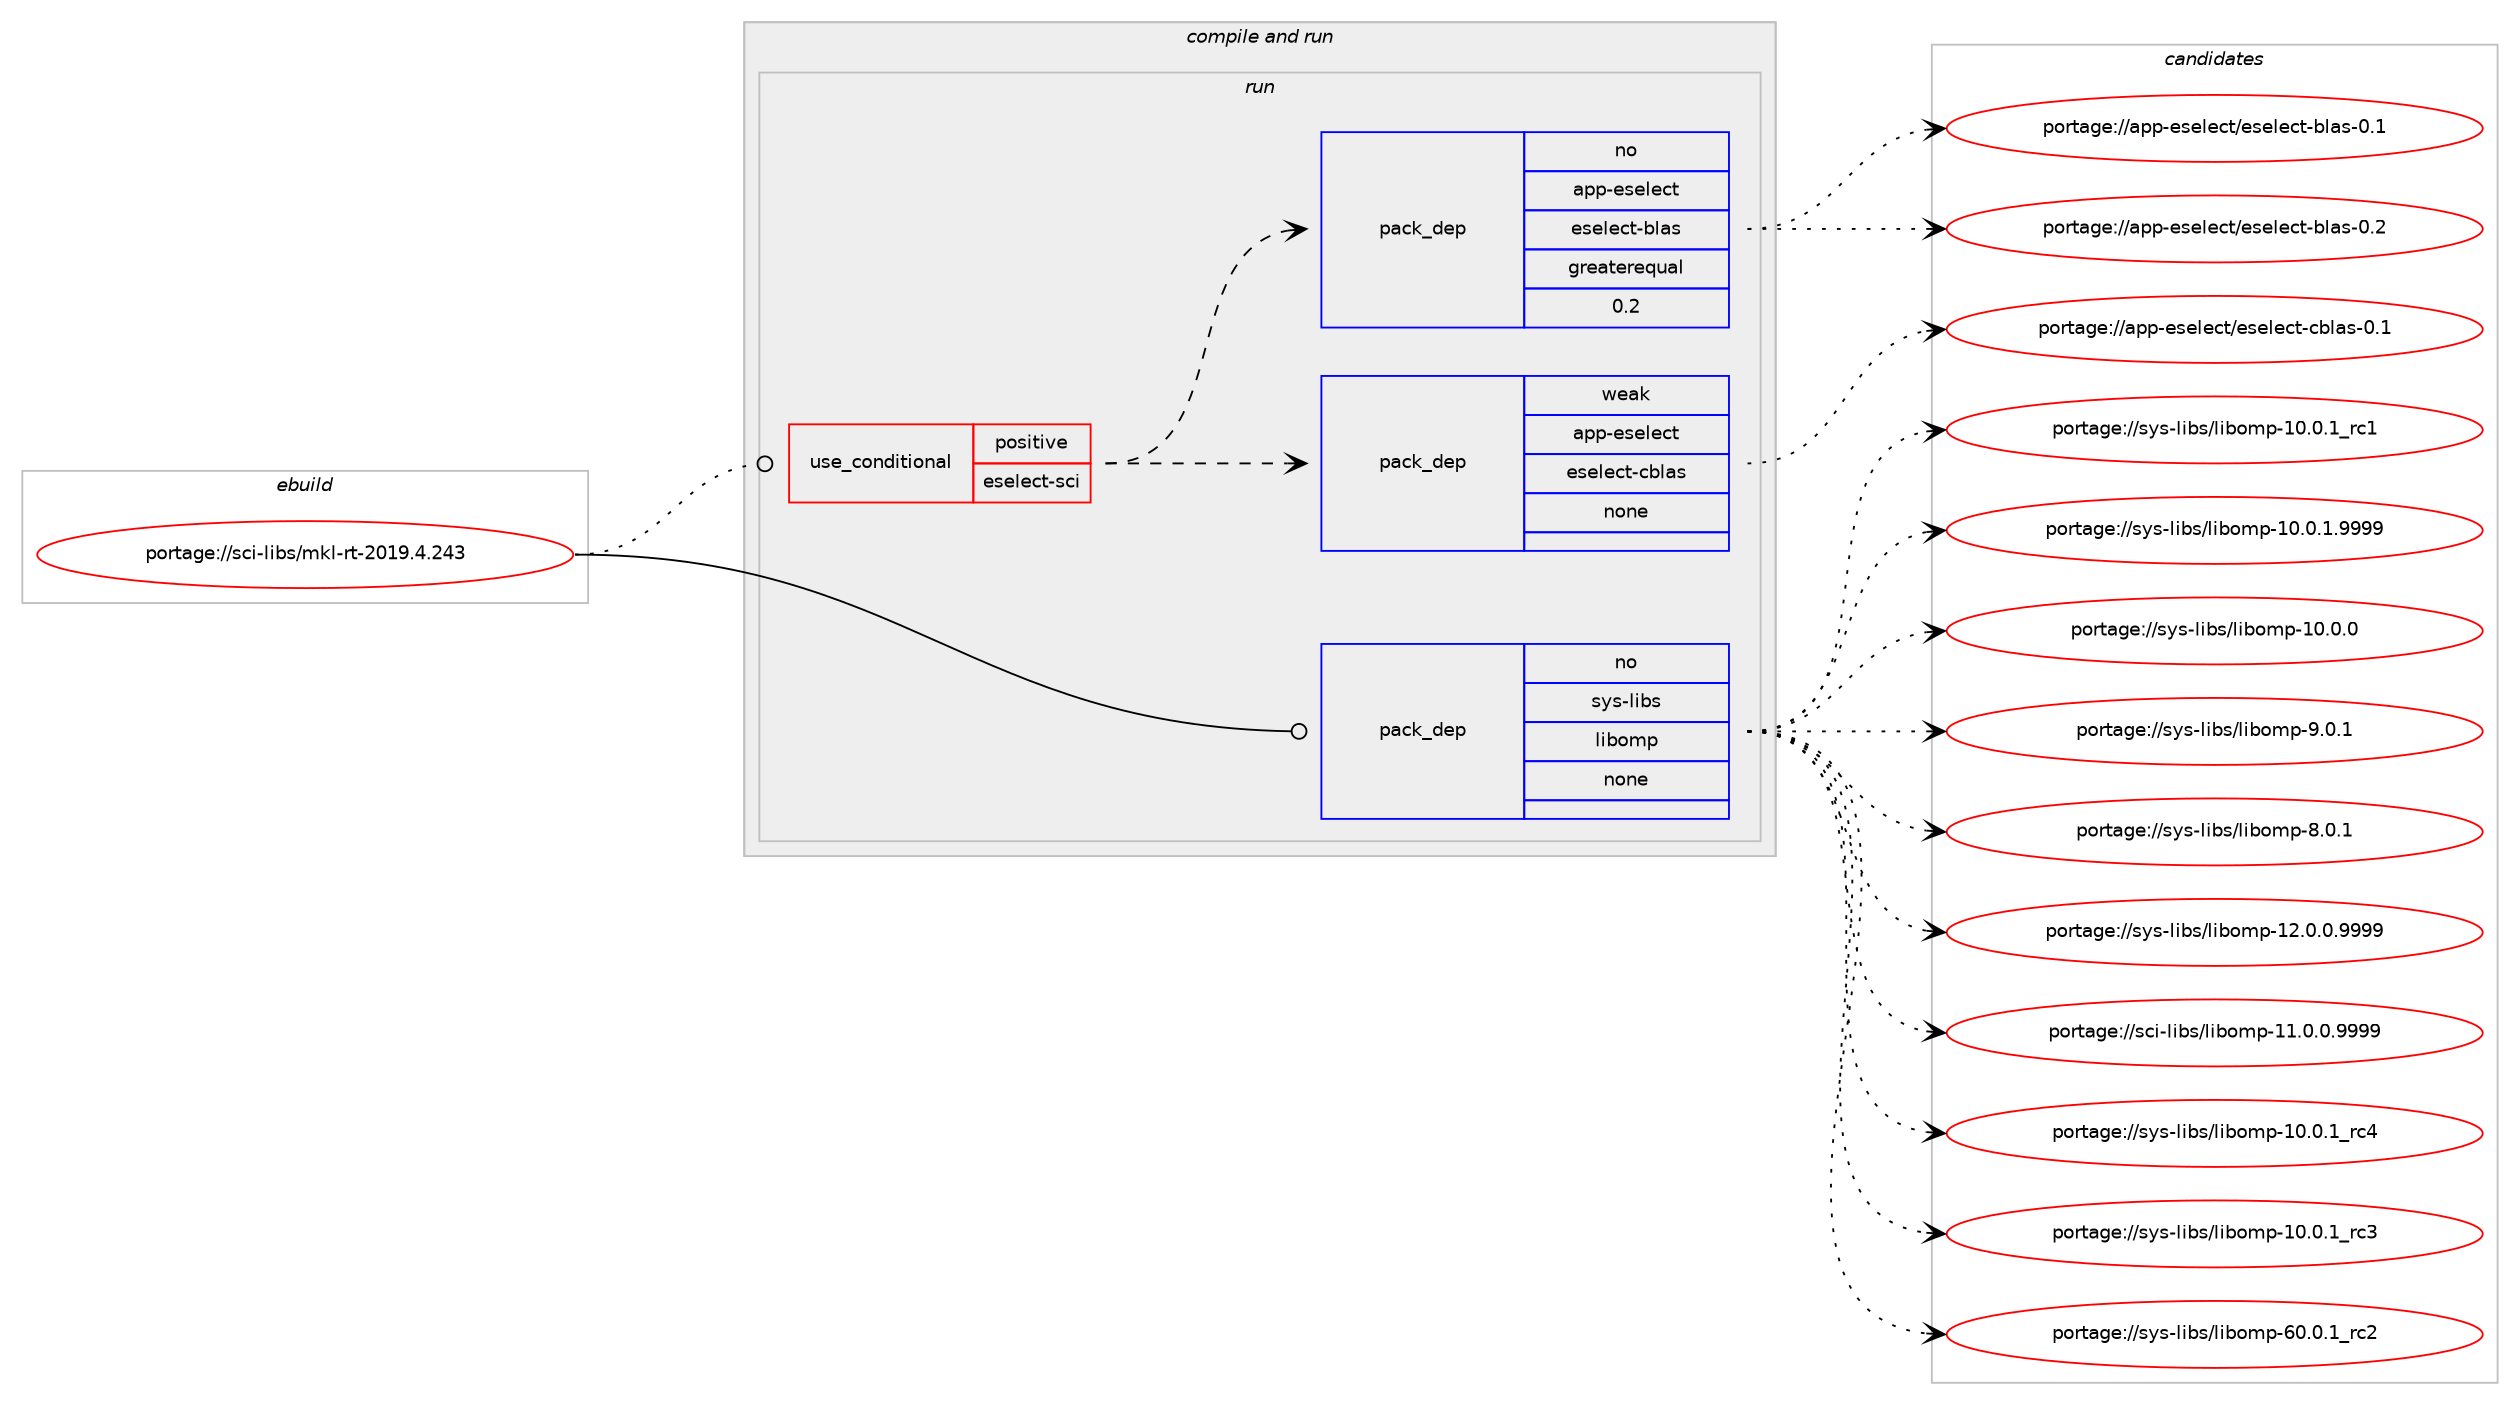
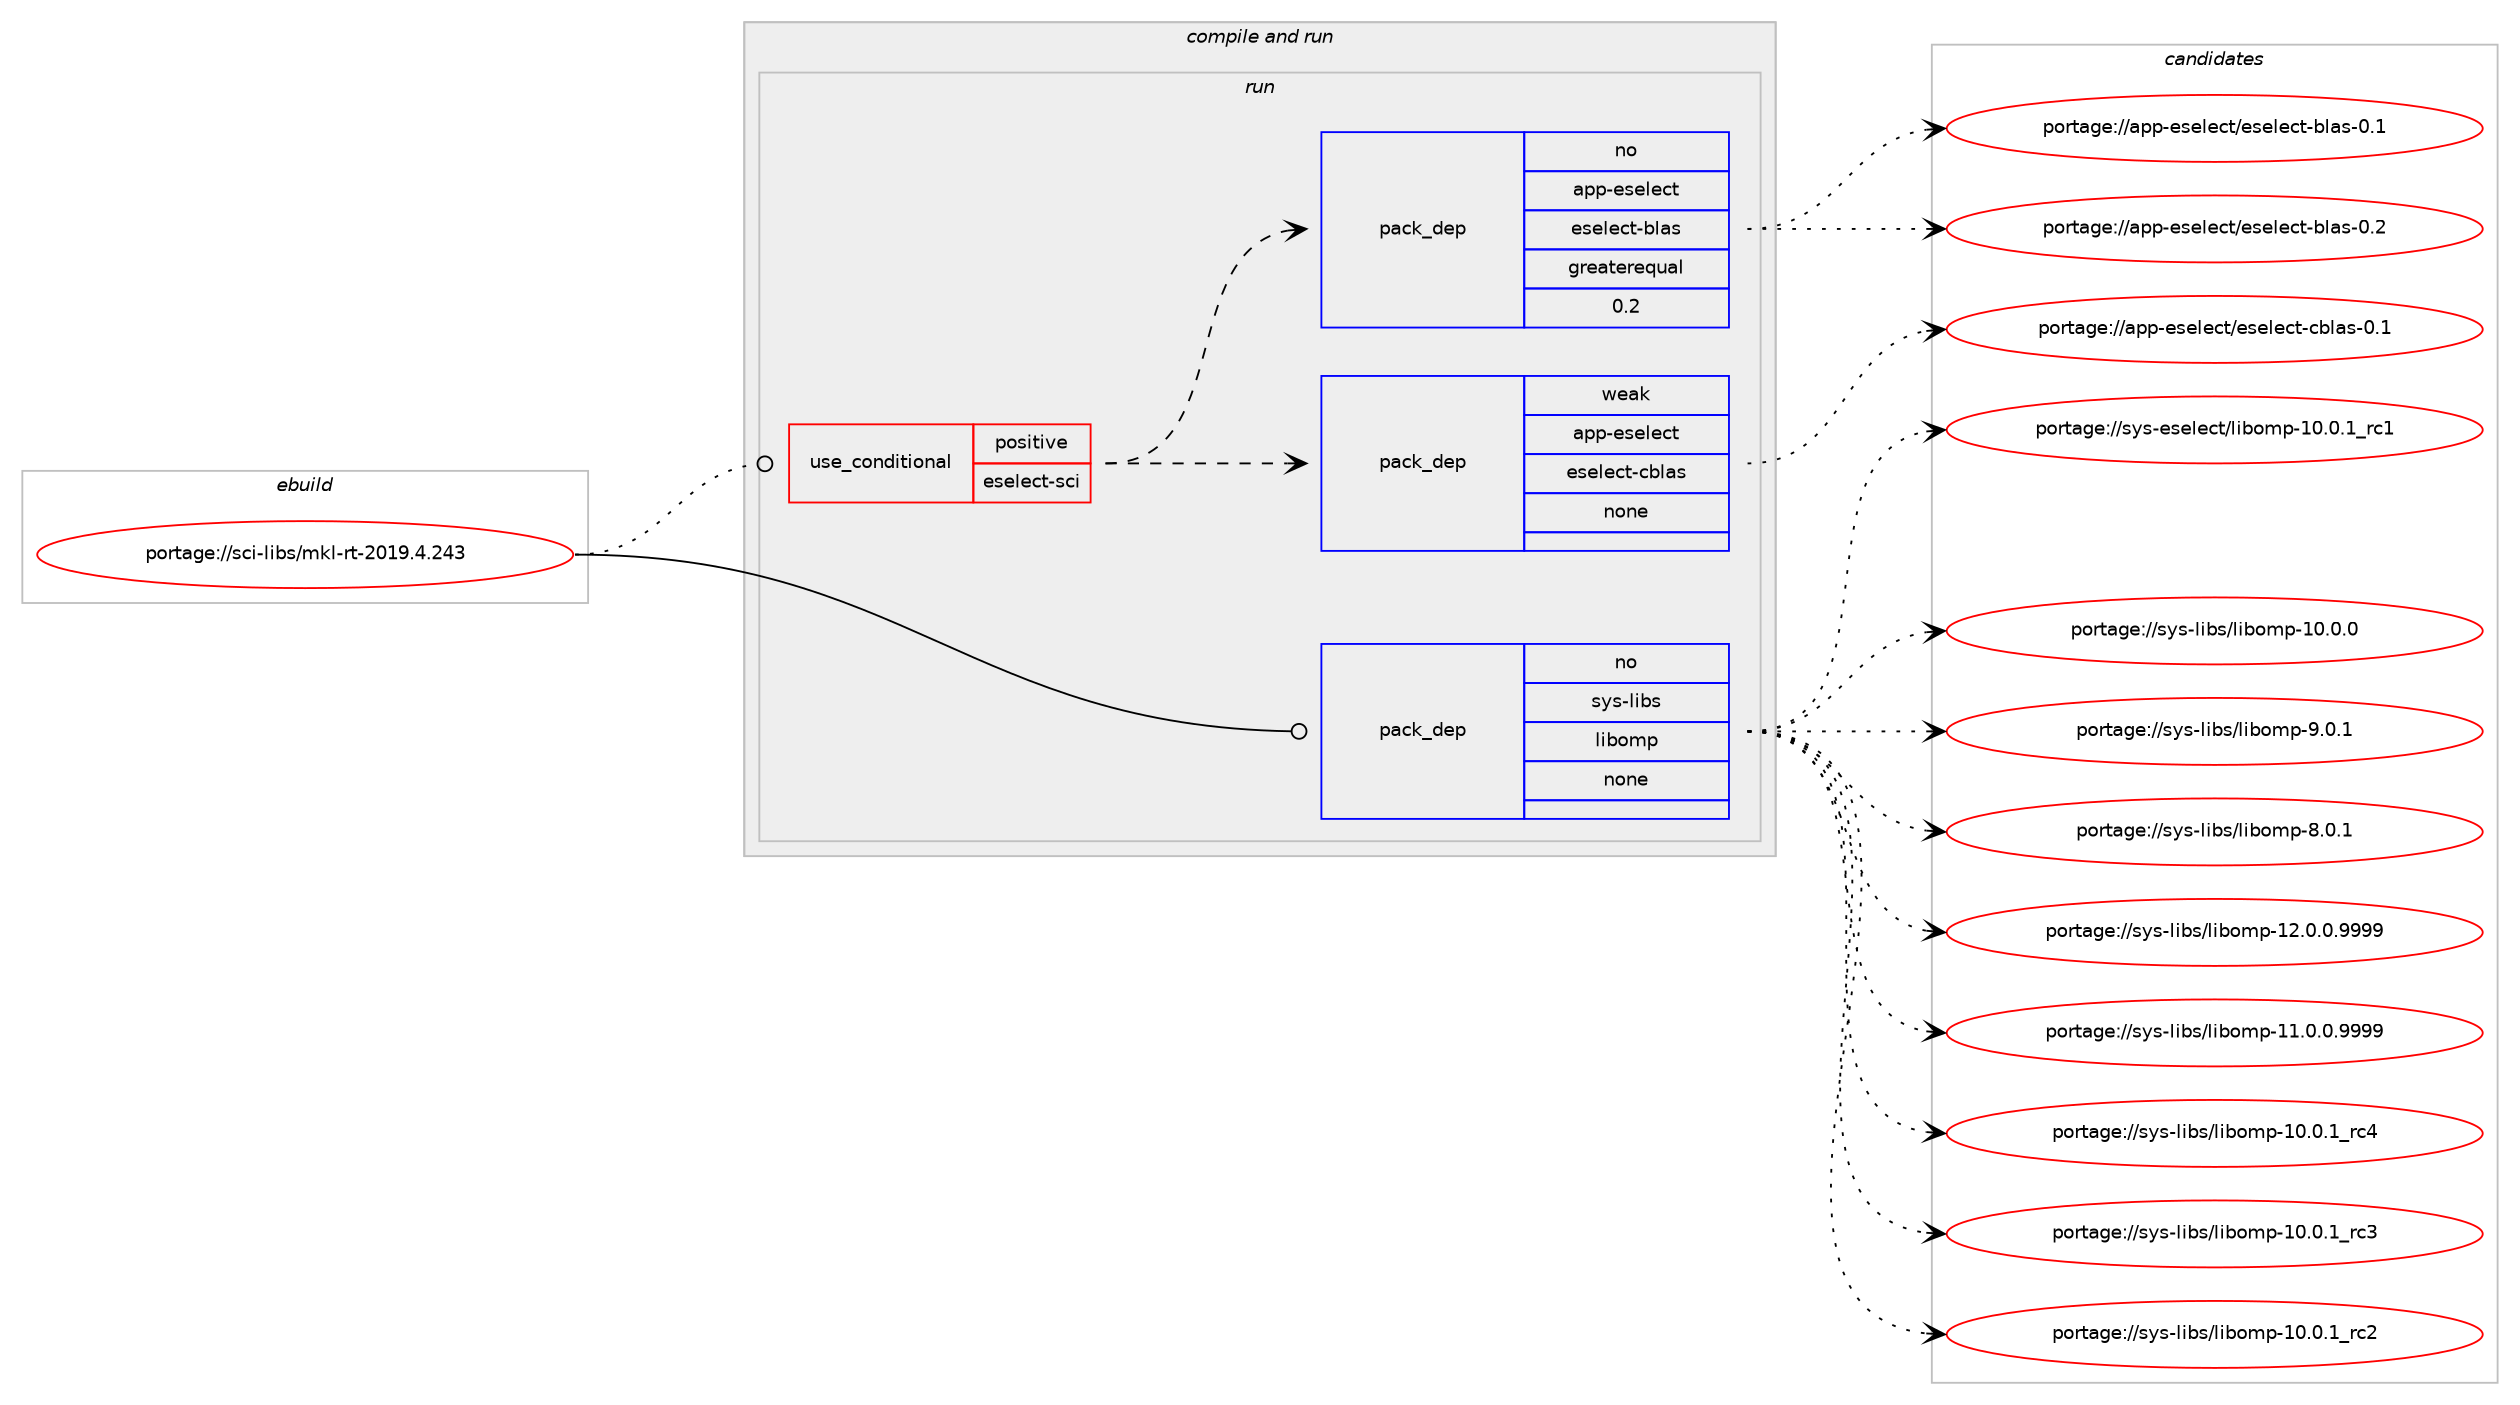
  digraph {
    compound=true
    concentrate=true
    fontname="DejaVu Sans"
    fontsize=10
    newrank=true
    rankdir=LR
    ranksep=1.5
    node [color=red fontname="DejaVu Sans" fontsize=10]
    edge [arrowhead=vee fontname="DejaVu Sans" headport=w style=dotted tailport=e weight=100]
    n1 [label="portage://sci-libs/mkl-rt-2019.4.243" width=4]
    n2 [color=blue label=<<TABLE BORDER="0" CELLBORDER="1" CELLSPACING="0" CELLPADDING="4" WIDTH="220"><TR><TD ROWSPAN="6" CELLPADDING="30">pack_dep</TD></TR><TR><TD WIDTH="110">weak</TD></TR><TR><TD>app-eselect</TD></TR><TR><TD>eselect-cblas</TD></TR><TR><TD>none</TD></TR><TR><TD></TD></TR></TABLE>> shape=none]
    n3 [color=blue label=<<TABLE BORDER="0" CELLBORDER="1" CELLSPACING="0" CELLPADDING="4" WIDTH="220"><TR><TD ROWSPAN="6" CELLPADDING="30">pack_dep</TD></TR><TR><TD WIDTH="110">no</TD></TR><TR><TD>app-eselect</TD></TR><TR><TD>eselect-blas</TD></TR><TR><TD>greaterequal</TD></TR><TR><TD>0.2</TD></TR></TABLE>> shape=none]
    n4 [label=<<TABLE BORDER="0" CELLBORDER="1" CELLSPACING="0" CELLPADDING="4"><TR><TD ROWSPAN="3" CELLPADDING="10">use_conditional</TD></TR><TR><TD>positive</TD></TR><TR><TD>eselect-sci</TD></TR></TABLE>> shape=none]
    n5 [color=blue label=<<TABLE BORDER="0" CELLBORDER="1" CELLSPACING="0" CELLPADDING="4" WIDTH="220"><TR><TD ROWSPAN="6" CELLPADDING="30">pack_dep</TD></TR><TR><TD WIDTH="110">no</TD></TR><TR><TD>sys-libs</TD></TR><TR><TD>libomp</TD></TR><TR><TD>none</TD></TR><TR><TD></TD></TR></TABLE>> shape=none]
    n6 [label="portage://app-eselect/eselect-cblas-0.1" width=4]
    n7 [label="portage://app-eselect/eselect-blas-0.2" width=4]
    n8 [label="portage://app-eselect/eselect-blas-0.1" width=4]
    n9 [label="portage://sys-libs/libomp-9.0.1" width=4]
    n10 [label="portage://sys-libs/libomp-8.0.1" width=4]
    n11 [label="portage://sys-libs/libomp-12.0.0.9999" width=4]
-   n12 [label="portage://sci-libs/libomp-11.0.0.9999" width=4]
+   n12 [label="portage://sys-libs/libomp-11.0.0.9999" width=4]
    n13 [label="portage://sys-libs/libomp-10.0.1_rc4" width=4]
    n14 [label="portage://sys-libs/libomp-10.0.1_rc3" width=4]
-   n15 [label="portage://sys-libs/libomp-60.0.1_rc2" width=4]
-   n16 [label="portage://sys-libs/libomp-10.0.1_rc1" width=4]
-   n17 [label="portage://sys-libs/libomp-10.0.1.9999" width=4]
+   n15 [label="portage://sys-libs/libomp-10.0.1_rc2" width=4]
+   n16 [label="portage://sys-eselect/libomp-10.0.1_rc1" width=4]
    n18 [label="portage://sys-libs/libomp-10.0.0" width=4]
    subgraph cluster_1 {
      color=gray
      label=<<i>ebuild</i>>
      rank=same
      n1
    }
    subgraph cluster_2 {
      color=gray
      label=<<i>dependencies</i>>
      subgraph cluster_3 {
        color=gray
        fillcolor="#eeeeee"
        label=<<i>compile</i>>
        style=filled
      }
      subgraph cluster_4 {
        color=gray
        fillcolor="#eeeeee"
        label=<<i>compile and run</i>>
        style=filled
      }
      subgraph cluster_5 {
        color=gray
        fillcolor="#eeeeee"
        label=<<i>run</i>>
        style=filled
        subgraph sub_6 {
          color=gray
          fillcolor="#eeeeee"
          label=<<i>run</i>>
          style=filled
          n4
          subgraph sub_7 {
            color=gray
            fillcolor="#eeeeee"
            label=<<i>run</i>>
            style=filled
            n2
          }
          subgraph sub_8 {
            color=gray
            fillcolor="#eeeeee"
            label=<<i>run</i>>
            style=filled
            n3
          }
        }
        subgraph sub_9 {
          color=gray
          fillcolor="#eeeeee"
          label=<<i>run</i>>
          style=filled
          n5
        }
      }
    }
    subgraph cluster_10 {
      color=gray
      label=<<i>candidates</i>>
      rank=same
      subgraph sub_11 {
        color=black
        label=<<i>candidates</i>>
        nodesep=1
        rank=same
        n6
      }
      subgraph sub_12 {
        color=black
        label=<<i>candidates</i>>
        nodesep=1
        rank=same
        n7
        n8
      }
      subgraph sub_13 {
        color=black
        label=<<i>candidates</i>>
        nodesep=1
        rank=same
        n9
        n10
        n11
        n12
        n13
        n14
        n15
        n16
-       n17
        n18
      }
    }
    n1 -> n4 [arrowhead=odot weight=20]
    n1 -> n5 [arrowhead=odot style=solid weight=20]
    n2 -> n6
    n3 -> n7
    n3 -> n8
    n4 -> n2 [style=dashed weight=20]
    n4 -> n3 [style=dashed weight=20]
    n5 -> n9
    n5 -> n10
    n5 -> n11
    n5 -> n12
    n5 -> n13
    n5 -> n14
    n5 -> n15
    n5 -> n16
-   n5 -> n17
    n5 -> n18
  }
